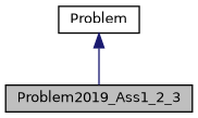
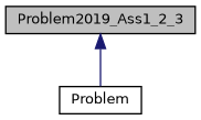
  digraph {
    node [color=black fontname=Helvetica fontsize=10 shape=record style=filled]
    n1 [fillcolor=grey75 fontcolor=black height=0.2 label=Problem2019_Ass1_2_3 width=0.4]
    n2 [fillcolor=white height=0.2 label=Problem width=0.4]
-   n2 -> n1 [color=midnightblue dir=back fontname=Helvetica fontsize=10 labelfontname=Helvetica labelfontsize=10 style=solid]
+   n1 -> n2 [color=midnightblue dir=back fontname=Helvetica fontsize=10 labelfontname=Helvetica labelfontsize=10 style=solid]
  }
